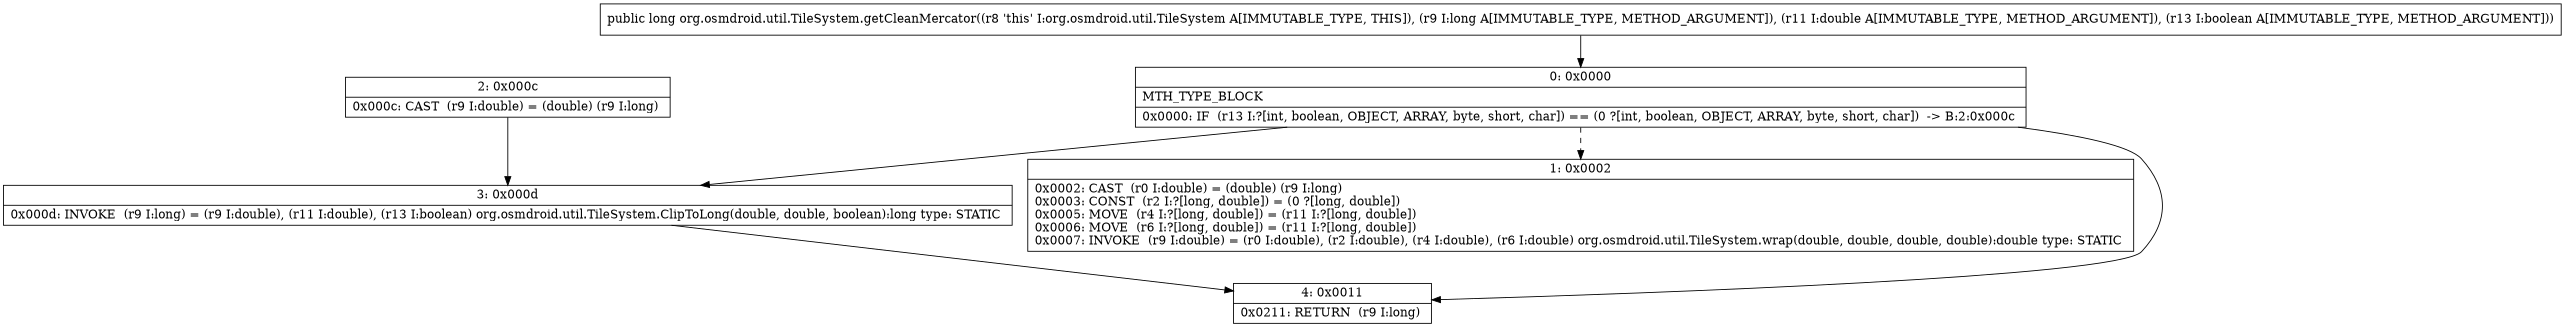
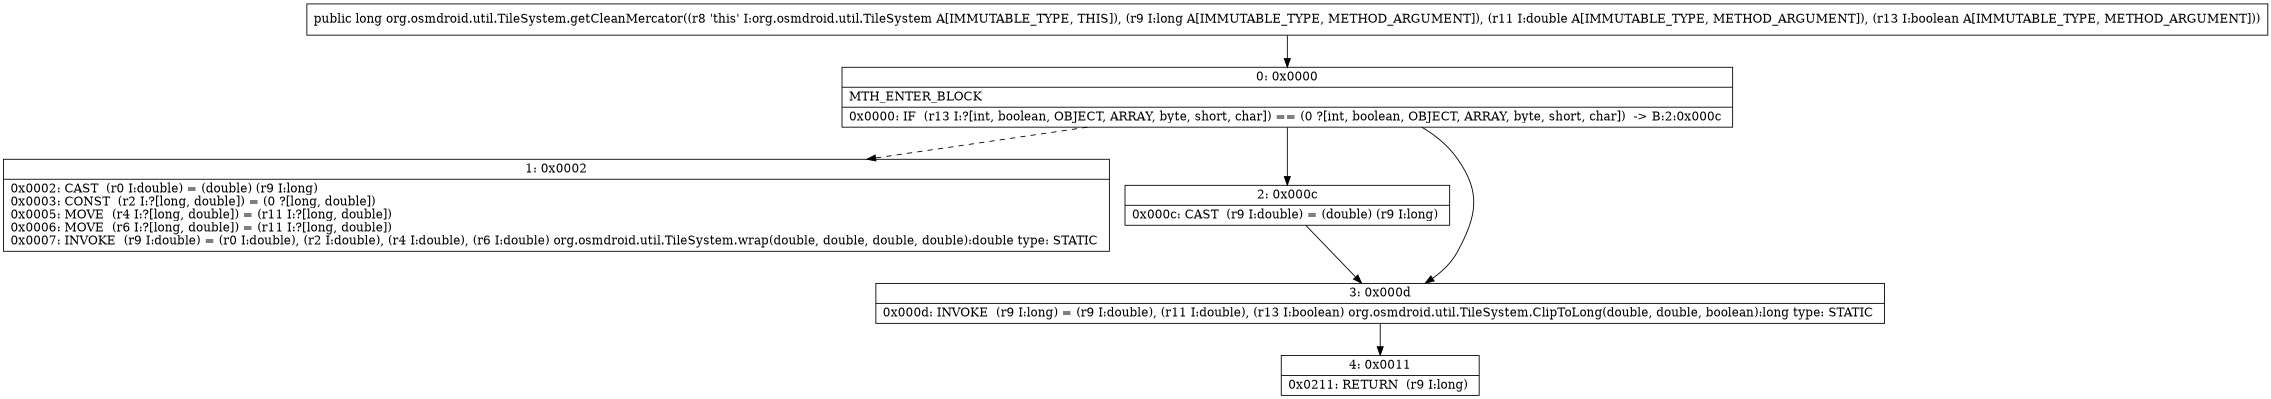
  digraph {
    node [shape=record]
-   n1 [label="{0\:\ 0x0000|MTH_TYPE_BLOCK\l|0x0000: IF  (r13 I:?[int, boolean, OBJECT, ARRAY, byte, short, char]) == (0 ?[int, boolean, OBJECT, ARRAY, byte, short, char])  \-\> B:2:0x000c \l}"]
+   n1 [label="{0\:\ 0x0000|MTH_ENTER_BLOCK\l|0x0000: IF  (r13 I:?[int, boolean, OBJECT, ARRAY, byte, short, char]) == (0 ?[int, boolean, OBJECT, ARRAY, byte, short, char])  \-\> B:2:0x000c \l}"]
    n2 [label="{1\:\ 0x0002|0x0002: CAST  (r0 I:double) = (double) (r9 I:long) \l0x0003: CONST  (r2 I:?[long, double]) = (0 ?[long, double]) \l0x0005: MOVE  (r4 I:?[long, double]) = (r11 I:?[long, double]) \l0x0006: MOVE  (r6 I:?[long, double]) = (r11 I:?[long, double]) \l0x0007: INVOKE  (r9 I:double) = (r0 I:double), (r2 I:double), (r4 I:double), (r6 I:double) org.osmdroid.util.TileSystem.wrap(double, double, double, double):double type: STATIC \l}"]
    n3 [label="{2\:\ 0x000c|0x000c: CAST  (r9 I:double) = (double) (r9 I:long) \l}"]
    n4 [label="{3\:\ 0x000d|0x000d: INVOKE  (r9 I:long) = (r9 I:double), (r11 I:double), (r13 I:boolean) org.osmdroid.util.TileSystem.ClipToLong(double, double, boolean):long type: STATIC \l}"]
    n5 [label="{4\:\ 0x0011|0x0211: RETURN  (r9 I:long) \l}"]
    n6 [label="{public long org.osmdroid.util.TileSystem.getCleanMercator((r8 'this' I:org.osmdroid.util.TileSystem A[IMMUTABLE_TYPE, THIS]), (r9 I:long A[IMMUTABLE_TYPE, METHOD_ARGUMENT]), (r11 I:double A[IMMUTABLE_TYPE, METHOD_ARGUMENT]), (r13 I:boolean A[IMMUTABLE_TYPE, METHOD_ARGUMENT])) }"]
    n1 -> n2 [style=dashed]
-   n1 -> n5
+   n1 -> n3
    n1 -> n4
    n3 -> n4
    n4 -> n5
    n6 -> n1
  }
